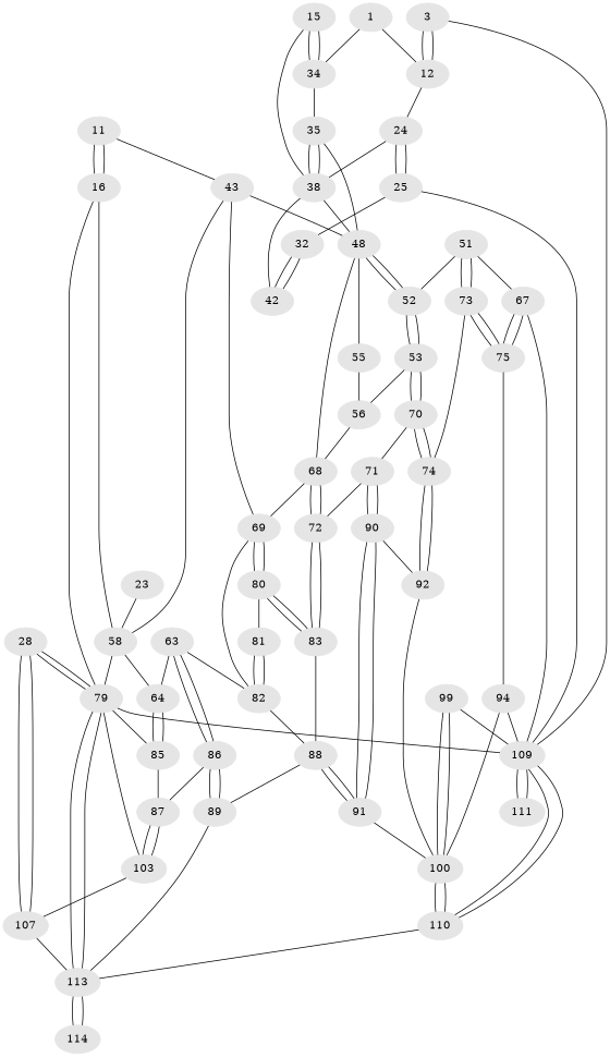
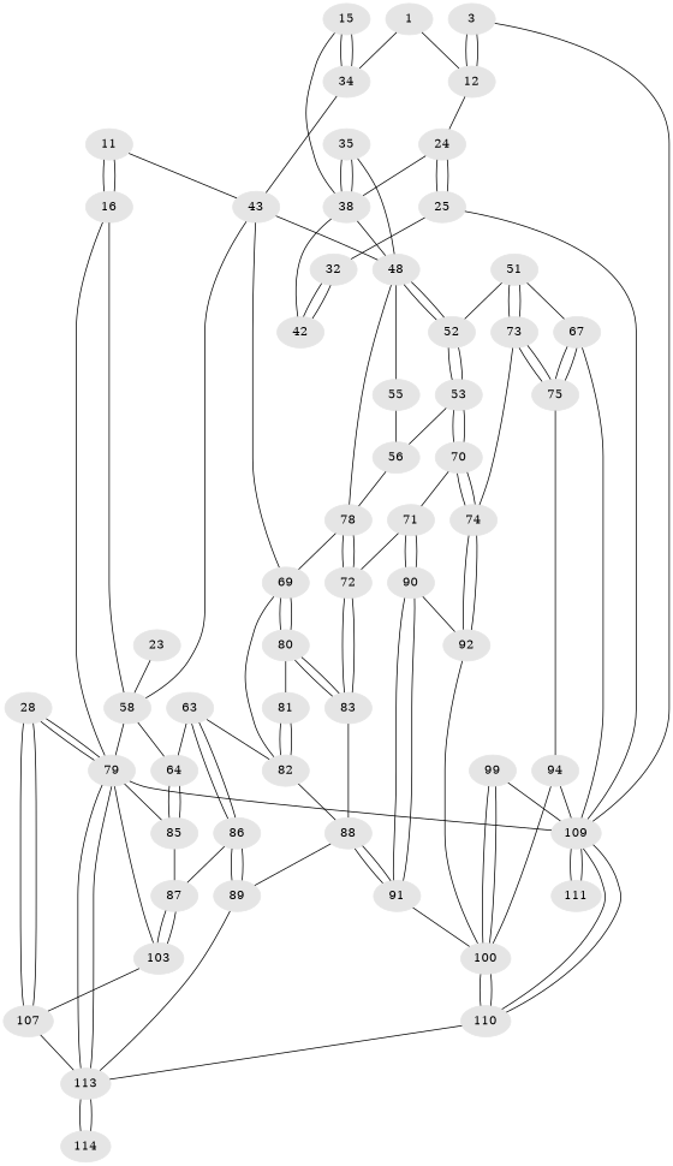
  graph {
    node [color=gray90 style=filled]
    12 [super="+2"]
    1
    34 [super="+9"]
    24 [super="+13"]
    43 [super="+20+37"]
    3
    109 [super="+108+102+101"]
    110
    111
    16 [super="+6+7"]
    11
    58 [super="+33"]
    79 [super="+5+77"]
    48 [super="+41+45"]
    69 [super="+60"]
    38 [super="+30+29"]
    25
    15
    42 [super="+39+31"]
    64
    85
    103
    113 [super="+112+104+106"]
    23
    32
    35
    52
    55
-   68 [super="+57+46"]
+   68 [super="+57+46" label=78]
    67 [super="+49+50+40"]
    75
    82 [super="+62+61"]
    80
    53
    56 [super="+54"]
    72
    51
    73
    74
    70
    71
    63
    86
    88 [super="+84"]
    87
    89
    94 [super="+93"]
    83
    81
    90
    92
    91
    100 [super="+98+96+95"]
    n54 [label=28]
    107
    114
    99
    12 -- 24
    1 -- 12
    1 -- 34
-   34 -- 35 [weight=2]
+   34 -- 43 [weight=2]
    24 -- 38 [weight=2]
    24 -- 25
    24 -- 25
    43 -- 58
    43 -- 48
    43 -- 69
    3 -- 12 [weight=2]
    3 -- 12
    3 -- 109
    109 -- 110
    109 -- 110
    109 -- 111 [weight=3]
    109 -- 111
    110 -- 113
    16 -- 58
    16 -- 79
    11 -- 43
    11 -- 16 [weight=2]
    11 -- 16
    58 -- 79 [weight=3]
    58 -- 64
    79 -- 109 [weight=2]
    79 -- 85
    79 -- 103
    79 -- 113
    79 -- 113
    48 -- 52
    48 -- 52
    48 -- 55
    48 -- 68
    69 -- 82
    69 -- 80
    69 -- 80
    38 -- 48
    38 -- 42
    25 -- 109
    25 -- 32
    15 -- 34 [weight=2]
    15 -- 34
    15 -- 38
    64 -- 85
    64 -- 85
    85 -- 87
    103 -- 107
    113 -- 114 [weight=3]
    113 -- 114
    23 -- 58 [weight=3]
    32 -- 42 [weight=2]
    32 -- 42
    35 -- 48
    35 -- 38 [weight=2]
    35 -- 38
    52 -- 53
    52 -- 53
    55 -- 56 [weight=2]
    68 -- 69 [weight=2]
    68 -- 72
    68 -- 72
    67 -- 109
    67 -- 75
    67 -- 75
    75 -- 94
    82 -- 88
    80 -- 83
    80 -- 83
    80 -- 81
    53 -- 56
    53 -- 70
    53 -- 70
    56 -- 68
    72 -- 83
    72 -- 83
    51 -- 52
    51 -- 67
    51 -- 73
    51 -- 73
    73 -- 75
    73 -- 75
    73 -- 74
    74 -- 92
    74 -- 92
    70 -- 74
    70 -- 74
    70 -- 71
    71 -- 72
    71 -- 90
    71 -- 90
    63 -- 64
    63 -- 82
    63 -- 86
    63 -- 86
    86 -- 87
    86 -- 89
    86 -- 89
    88 -- 89
    88 -- 91
    88 -- 91
    87 -- 103
    87 -- 103
    89 -- 113
    94 -- 109 [weight=2]
    94 -- 100
    83 -- 88
    81 -- 82 [weight=2]
    81 -- 82
    90 -- 92
    90 -- 91
    90 -- 91
    92 -- 100
    91 -- 100
    100 -- 110
    100 -- 110
    n54 -- 79 [weight=2]
    n54 -- 79
    n54 -- 107
    n54 -- 107
    107 -- 113
    99 -- 109
    99 -- 100 [weight=2]
    99 -- 100
  }
